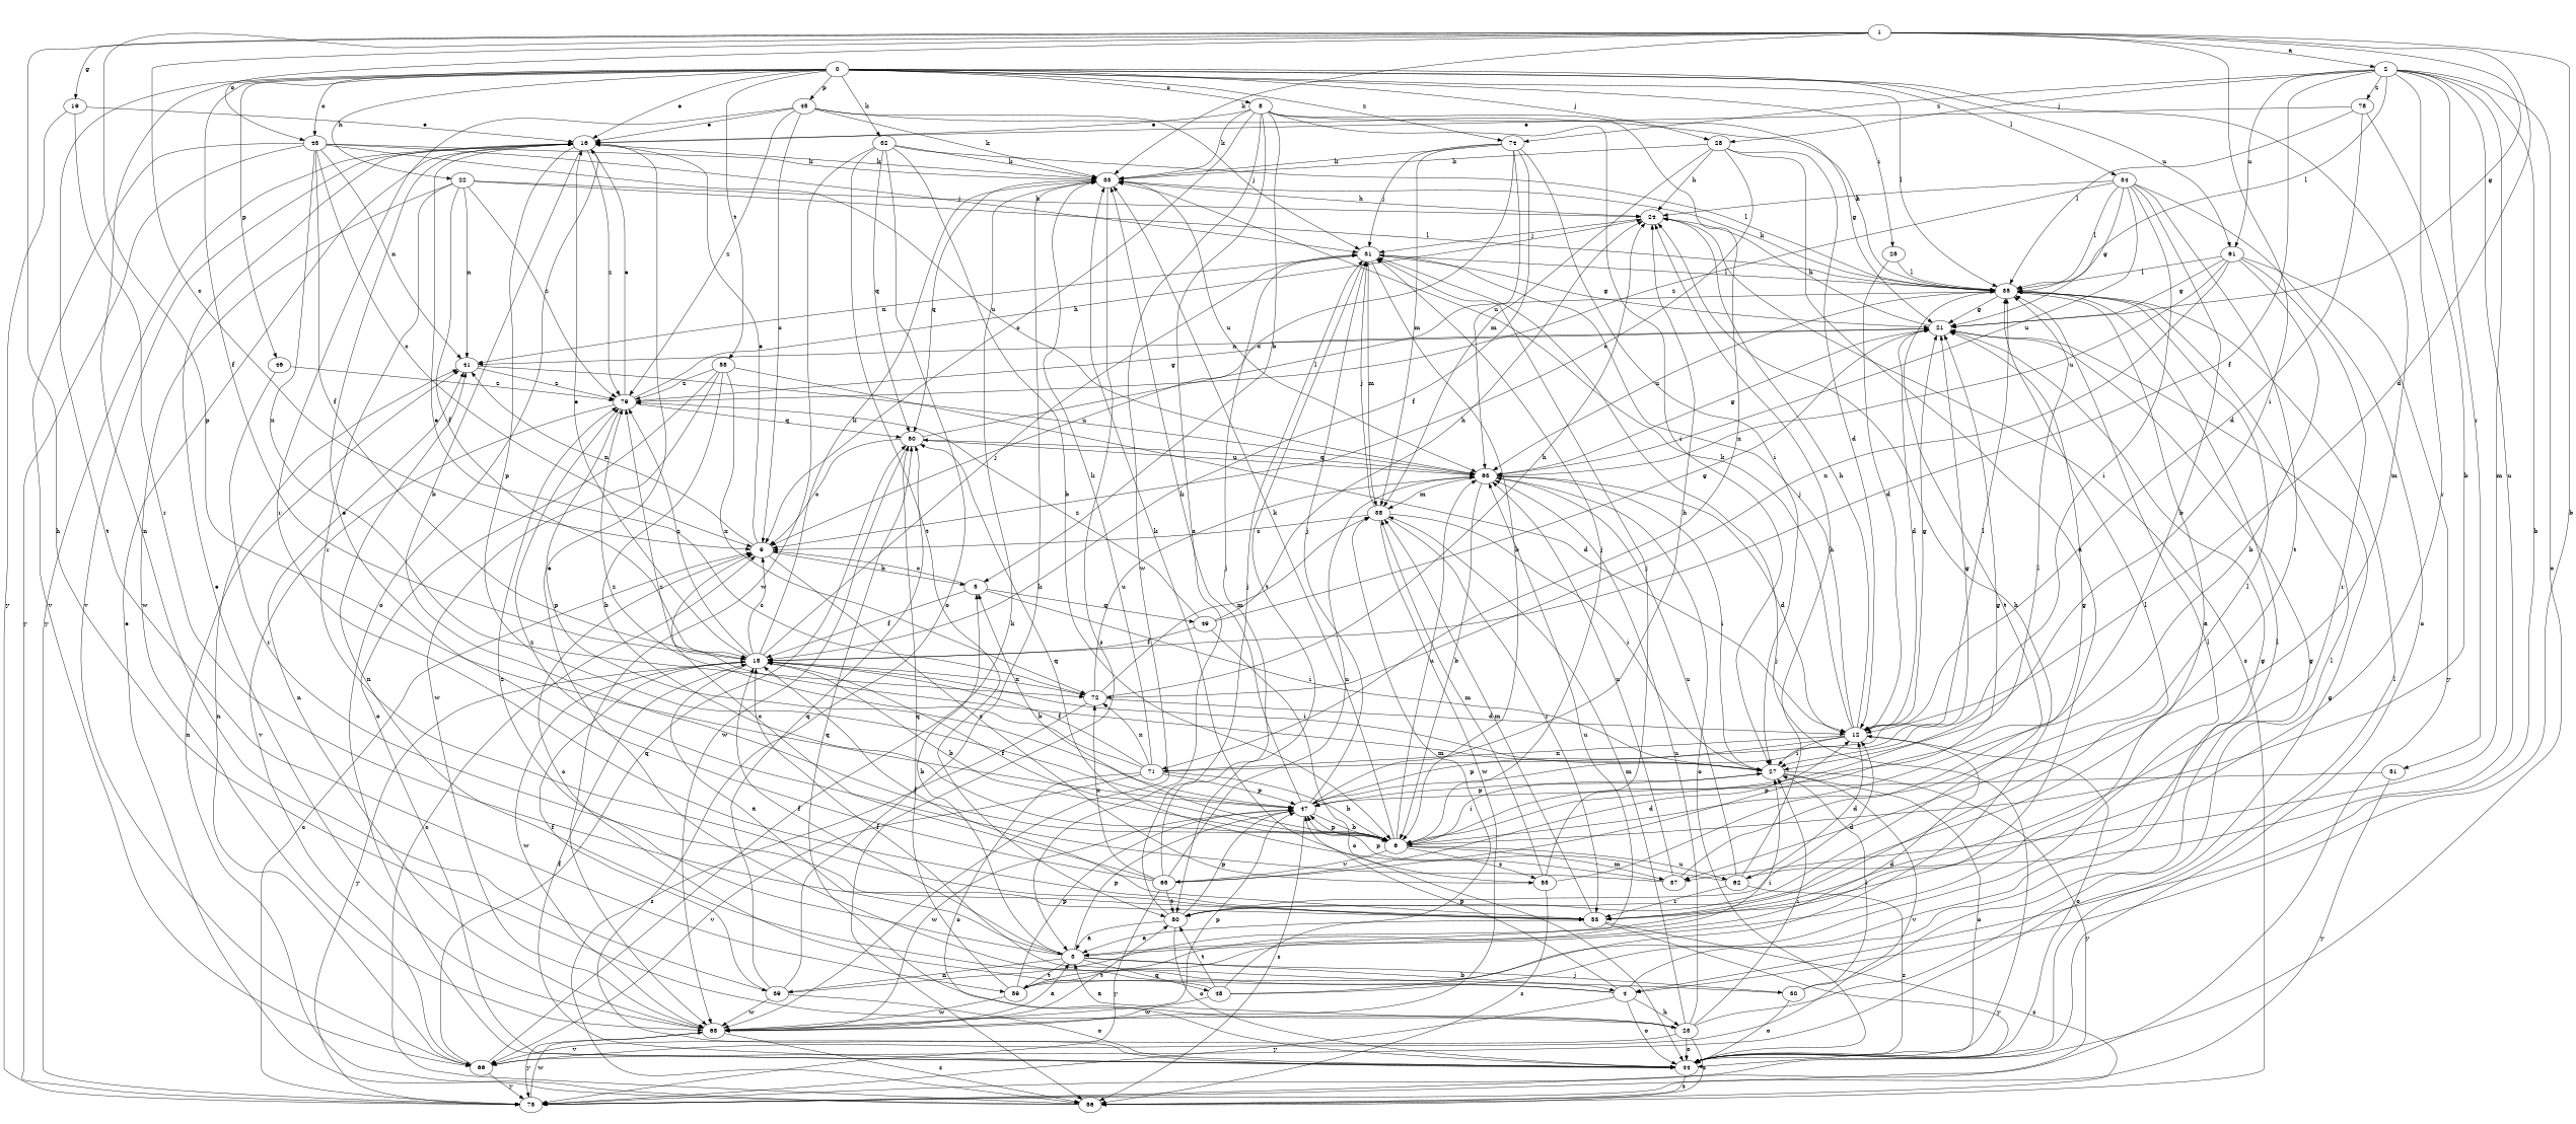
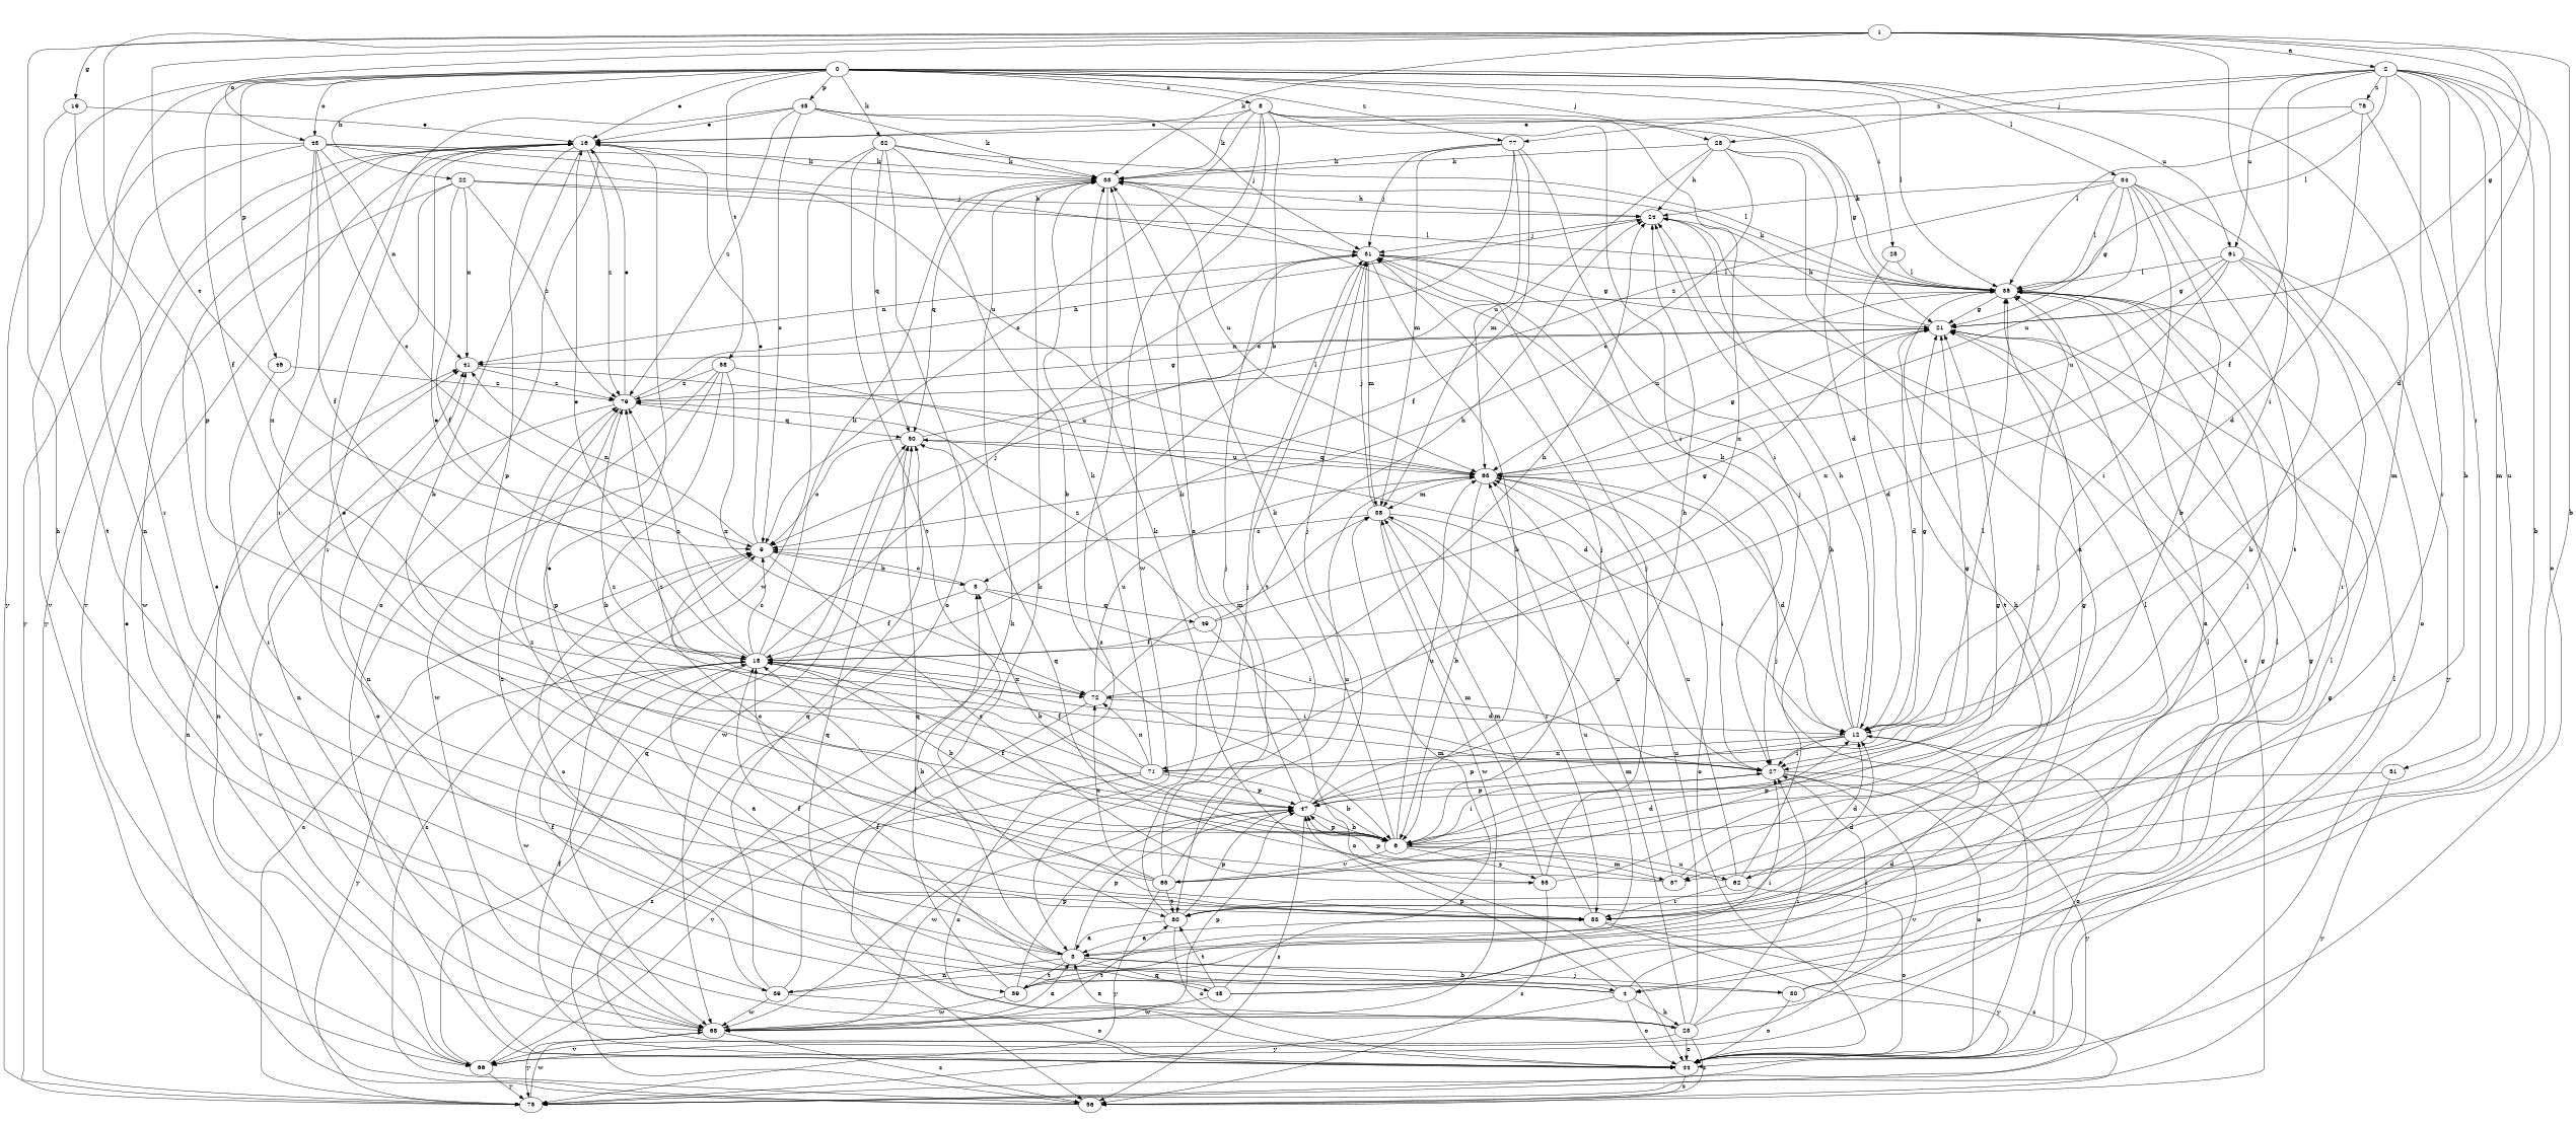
  strict digraph {
    0
    8
    16
    18
    22
    25
    28
    32
    34
    35
    37
    39
    43
    45
    46
    58
    59
    61
-   77 [label=74]
+   77
    9
    21
    27
    33
    3
    5
    68
    71
    47
    44
    79
    75
    6
    66
    31
    72
    53
    41
    24
    12
    38
    50
    n42 [label=80]
    63
    1
    2
    4
    19
    23
    51
    62
    78
    55
    56
    30
    48
    49
    65
    0 -> 8 [label=c]
    0 -> 16 [label=e]
    0 -> 18 [label=f]
    0 -> 22 [label=h]
    0 -> 25 [label=i]
    0 -> 28 [label=j]
    0 -> 32 [label=k]
    0 -> 34 [label=l]
    0 -> 35 [label=l]
    0 -> 37 [label=m]
    0 -> 39 [label=n]
    0 -> 43 [label=o]
    0 -> 45 [label=p]
    0 -> 46 [label=p]
    0 -> 58 [label=t]
    0 -> 59 [label=t]
    0 -> 61 [label=u]
    0 -> 77 [label=z]
    8 -> 16 [label=e]
    8 -> 9 [label=c]
    8 -> 21 [label=g]
    8 -> 27 [label=i]
    8 -> 33 [label=k]
    8 -> 3 [label=a]
    8 -> 5 [label=b]
    8 -> 68 [label=w]
    8 -> 71 [label=x]
    16 -> 33 [label=k]
    16 -> 47 [label=p]
    16 -> 44 [label=o]
    16 -> 79 [label=z]
    16 -> 75 [label=y]
    16 -> 6 [label=b]
    16 -> 66 [label=v]
    18 -> 16 [label=e]
    18 -> 9 [label=c]
    18 -> 27 [label=i]
    18 -> 33 [label=k]
    18 -> 3 [label=a]
    18 -> 68 [label=w]
    18 -> 79 [label=z]
    18 -> 75 [label=y]
    18 -> 6 [label=b]
    18 -> 31 [label=j]
    18 -> 72 [label=x]
    22 -> 18 [label=f]
    22 -> 35 [label=l]
    22 -> 68 [label=w]
    22 -> 79 [label=z]
    22 -> 53 [label=r]
    22 -> 41 [label=n]
    22 -> 24 [label=h]
    25 -> 35 [label=l]
    25 -> 12 [label=d]
    28 -> 9 [label=c]
    28 -> 33 [label=k]
    28 -> 3 [label=a]
    28 -> 24 [label=h]
    28 -> 12 [label=d]
    28 -> 38 [label=m]
    32 -> 35 [label=l]
    32 -> 33 [label=k]
    32 -> 68 [label=w]
    32 -> 44 [label=o]
    32 -> 6 [label=b]
    32 -> 50 [label=q]
    32 -> n42 [label=t]
    34 -> 35 [label=l]
    34 -> 21 [label=g]
    34 -> 27 [label=i]
    34 -> 44 [label=o]
    34 -> 79 [label=z]
    34 -> 6 [label=b]
    34 -> 24 [label=h]
    34 -> n42 [label=t]
    34 -> 63 [label=u]
    35 -> 21 [label=g]
    35 -> 33 [label=k]
    35 -> 3 [label=a]
    35 -> n42 [label=t]
    35 -> 63 [label=u]
    37 -> 21 [label=g]
    37 -> 47 [label=p]
    37 -> 79 [label=z]
    37 -> 63 [label=u]
    39 -> 18 [label=f]
    39 -> 33 [label=k]
    39 -> 68 [label=w]
    39 -> 44 [label=o]
    39 -> 50 [label=q]
    39 -> 63 [label=u]
    43 -> 18 [label=f]
    43 -> 9 [label=c]
    43 -> 33 [label=k]
    43 -> 75 [label=y]
    43 -> 66 [label=v]
    43 -> 31 [label=j]
    43 -> 72 [label=x]
    43 -> 41 [label=n]
    43 -> 63 [label=u]
    45 -> 16 [label=e]
    45 -> 35 [label=l]
    45 -> 9 [label=c]
    45 -> 33 [label=k]
    45 -> 79 [label=z]
    45 -> 31 [label=j]
    45 -> 53 [label=r]
    46 -> 79 [label=z]
    46 -> 53 [label=r]
    58 -> 68 [label=w]
    58 -> 44 [label=o]
    58 -> 79 [label=z]
    58 -> 6 [label=b]
    58 -> 72 [label=x]
    58 -> 12 [label=d]
    59 -> 35 [label=l]
    59 -> 27 [label=i]
    59 -> 68 [label=w]
    59 -> 47 [label=p]
    59 -> 12 [label=d]
    59 -> 50 [label=q]
    61 -> 35 [label=l]
    61 -> 21 [label=g]
    61 -> 75 [label=y]
    61 -> 6 [label=b]
    61 -> 72 [label=x]
    61 -> 53 [label=r]
    61 -> 63 [label=u]
    77 -> 18 [label=f]
    77 -> 9 [label=c]
    77 -> 27 [label=i]
    77 -> 33 [label=k]
    77 -> 31 [label=j]
    77 -> 38 [label=m]
    77 -> 63 [label=u]
    9 -> 16 [label=e]
    9 -> 5 [label=b]
    9 -> 41 [label=n]
    9 -> 55 [label=s]
    21 -> 41 [label=n]
    21 -> 24 [label=h]
    21 -> 12 [label=d]
    27 -> 47 [label=p]
    27 -> 44 [label=o]
    27 -> 79 [label=z]
    27 -> 75 [label=y]
    27 -> 66 [label=v]
    33 -> 24 [label=h]
    33 -> 50 [label=q]
    33 -> 63 [label=u]
    33 -> 56 [label=s]
    3 -> 18 [label=f]
    3 -> 39 [label=n]
    3 -> 59 [label=t]
    3 -> 5 [label=b]
    3 -> 47 [label=p]
    3 -> 79 [label=z]
    3 -> 4 [label=b]
    3 -> 30 [label=j]
    3 -> 48 [label=q]
    5 -> 18 [label=f]
    5 -> 9 [label=c]
    5 -> 27 [label=i]
    5 -> 49 [label=q]
    68 -> 16 [label=e]
    68 -> 3 [label=a]
    68 -> 47 [label=p]
    68 -> 75 [label=y]
    68 -> 41 [label=n]
    68 -> n42 [label=t]
    68 -> 56 [label=s]
    71 -> 18 [label=f]
    71 -> 35 [label=l]
    71 -> 33 [label=k]
    71 -> 47 [label=p]
    71 -> 44 [label=o]
    71 -> 79 [label=z]
    71 -> 6 [label=b]
    71 -> 66 [label=v]
    71 -> 72 [label=x]
    47 -> 21 [label=g]
    47 -> 33 [label=k]
    47 -> 68 [label=w]
    47 -> 6 [label=b]
    47 -> 31 [label=j]
    47 -> 24 [label=h]
    47 -> 56 [label=s]
    44 -> 18 [label=f]
    44 -> 35 [label=l]
    44 -> 31 [label=j]
    44 -> 56 [label=s]
    79 -> 16 [label=e]
    79 -> 21 [label=g]
    79 -> 47 [label=p]
    79 -> 66 [label=v]
    79 -> 24 [label=h]
    79 -> 50 [label=q]
    75 -> 9 [label=c]
    75 -> 68 [label=w]
    6 -> 18 [label=f]
    6 -> 35 [label=l]
    6 -> 37 [label=m]
    6 -> 27 [label=i]
    6 -> 33 [label=k]
    6 -> 5 [label=b]
    6 -> 47 [label=p]
    6 -> 31 [label=j]
    6 -> 63 [label=u]
    6 -> 62 [label=u]
    6 -> 55 [label=s]
    6 -> 65 [label=v]
    66 -> 21 [label=g]
    66 -> 33 [label=k]
    66 -> 75 [label=y]
    66 -> 41 [label=n]
    66 -> 50 [label=q]
    31 -> 35 [label=l]
    31 -> 21 [label=g]
    31 -> 6 [label=b]
    31 -> 41 [label=n]
    31 -> 38 [label=m]
    31 -> n42 [label=t]
    72 -> 16 [label=e]
    72 -> 24 [label=h]
    72 -> 12 [label=d]
    72 -> 38 [label=m]
    72 -> 63 [label=u]
    72 -> 56 [label=s]
    53 -> 18 [label=f]
    53 -> 35 [label=l]
    53 -> 3 [label=a]
    53 -> 75 [label=y]
    53 -> 38 [label=m]
    53 -> 56 [label=s]
    41 -> 79 [label=z]
    41 -> 63 [label=u]
    24 -> 31 [label=j]
    24 -> 56 [label=s]
    12 -> 21 [label=g]
    12 -> 27 [label=i]
    12 -> 33 [label=k]
    12 -> 71 [label=x]
    12 -> 47 [label=p]
    12 -> 44 [label=o]
    12 -> 31 [label=j]
    12 -> 24 [label=h]
    38 -> 9 [label=c]
    38 -> 27 [label=i]
    38 -> 68 [label=w]
    38 -> 31 [label=j]
    38 -> 53 [label=r]
    50 -> 35 [label=l]
    50 -> 9 [label=c]
    50 -> 68 [label=w]
    50 -> 63 [label=u]
    n42 -> 3 [label=a]
    n42 -> 47 [label=p]
    n42 -> 44 [label=o]
    n42 -> 31 [label=j]
    n42 -> 12 [label=d]
    63 -> 21 [label=g]
    63 -> 27 [label=i]
    63 -> 44 [label=o]
    63 -> 6 [label=b]
    63 -> 12 [label=d]
    63 -> 38 [label=m]
    63 -> 50 [label=q]
    1 -> 43 [label=o]
    1 -> 9 [label=c]
    1 -> 21 [label=g]
    1 -> 27 [label=i]
    1 -> 33 [label=k]
    1 -> 47 [label=p]
    1 -> 12 [label=d]
    1 -> 2 [label=a]
    1 -> 4 [label=b]
    1 -> 19 [label=g]
    1 -> 23 [label=h]
    2 -> 18 [label=f]
    2 -> 28 [label=j]
    2 -> 35 [label=l]
    2 -> 37 [label=m]
    2 -> 61 [label=u]
    2 -> 77 [label=z]
    2 -> 44 [label=o]
    2 -> 53 [label=r]
    2 -> 4 [label=b]
    2 -> 51 [label=r]
    2 -> 62 [label=u]
    2 -> 78 [label=z]
    4 -> 16 [label=e]
    4 -> 21 [label=g]
    4 -> 47 [label=p]
    4 -> 44 [label=o]
    4 -> 75 [label=y]
    4 -> 41 [label=n]
    4 -> 23 [label=h]
    19 -> 16 [label=e]
    19 -> 75 [label=y]
    19 -> 53 [label=r]
    23 -> 35 [label=l]
    23 -> 27 [label=i]
    23 -> 3 [label=a]
    23 -> 44 [label=o]
    23 -> 66 [label=v]
    23 -> 38 [label=m]
    23 -> 50 [label=q]
    23 -> 63 [label=u]
    23 -> 56 [label=s]
    51 -> 47 [label=p]
    51 -> 75 [label=y]
-   62 -> 44 [label=s]
+   62 -> 44 [label=o]
    62 -> 53 [label=r]
    62 -> 24 [label=h]
    62 -> 12 [label=d]
    62 -> 50 [label=q]
    62 -> 63 [label=u]
    78 -> 16 [label=e]
    78 -> 35 [label=l]
    78 -> 6 [label=b]
    78 -> 12 [label=d]
    55 -> 35 [label=l]
    55 -> 33 [label=k]
    55 -> 31 [label=j]
    55 -> 38 [label=m]
    55 -> 56 [label=s]
    56 -> 16 [label=e]
    56 -> 9 [label=c]
    56 -> 41 [label=n]
    30 -> 18 [label=f]
    30 -> 21 [label=g]
    30 -> 27 [label=i]
    30 -> 44 [label=o]
    48 -> 35 [label=l]
    48 -> 9 [label=c]
    48 -> 68 [label=w]
    48 -> 24 [label=h]
    48 -> 38 [label=m]
    48 -> n42 [label=t]
    49 -> 18 [label=f]
    49 -> 21 [label=g]
    49 -> 44 [label=o]
    49 -> 79 [label=z]
    49 -> 24 [label=h]
    65 -> 16 [label=e]
    65 -> 9 [label=c]
    65 -> 21 [label=g]
    65 -> 75 [label=y]
    65 -> 31 [label=j]
    65 -> 72 [label=x]
    65 -> 12 [label=d]
    65 -> n42 [label=t]
    65 -> 63 [label=u]
  }
